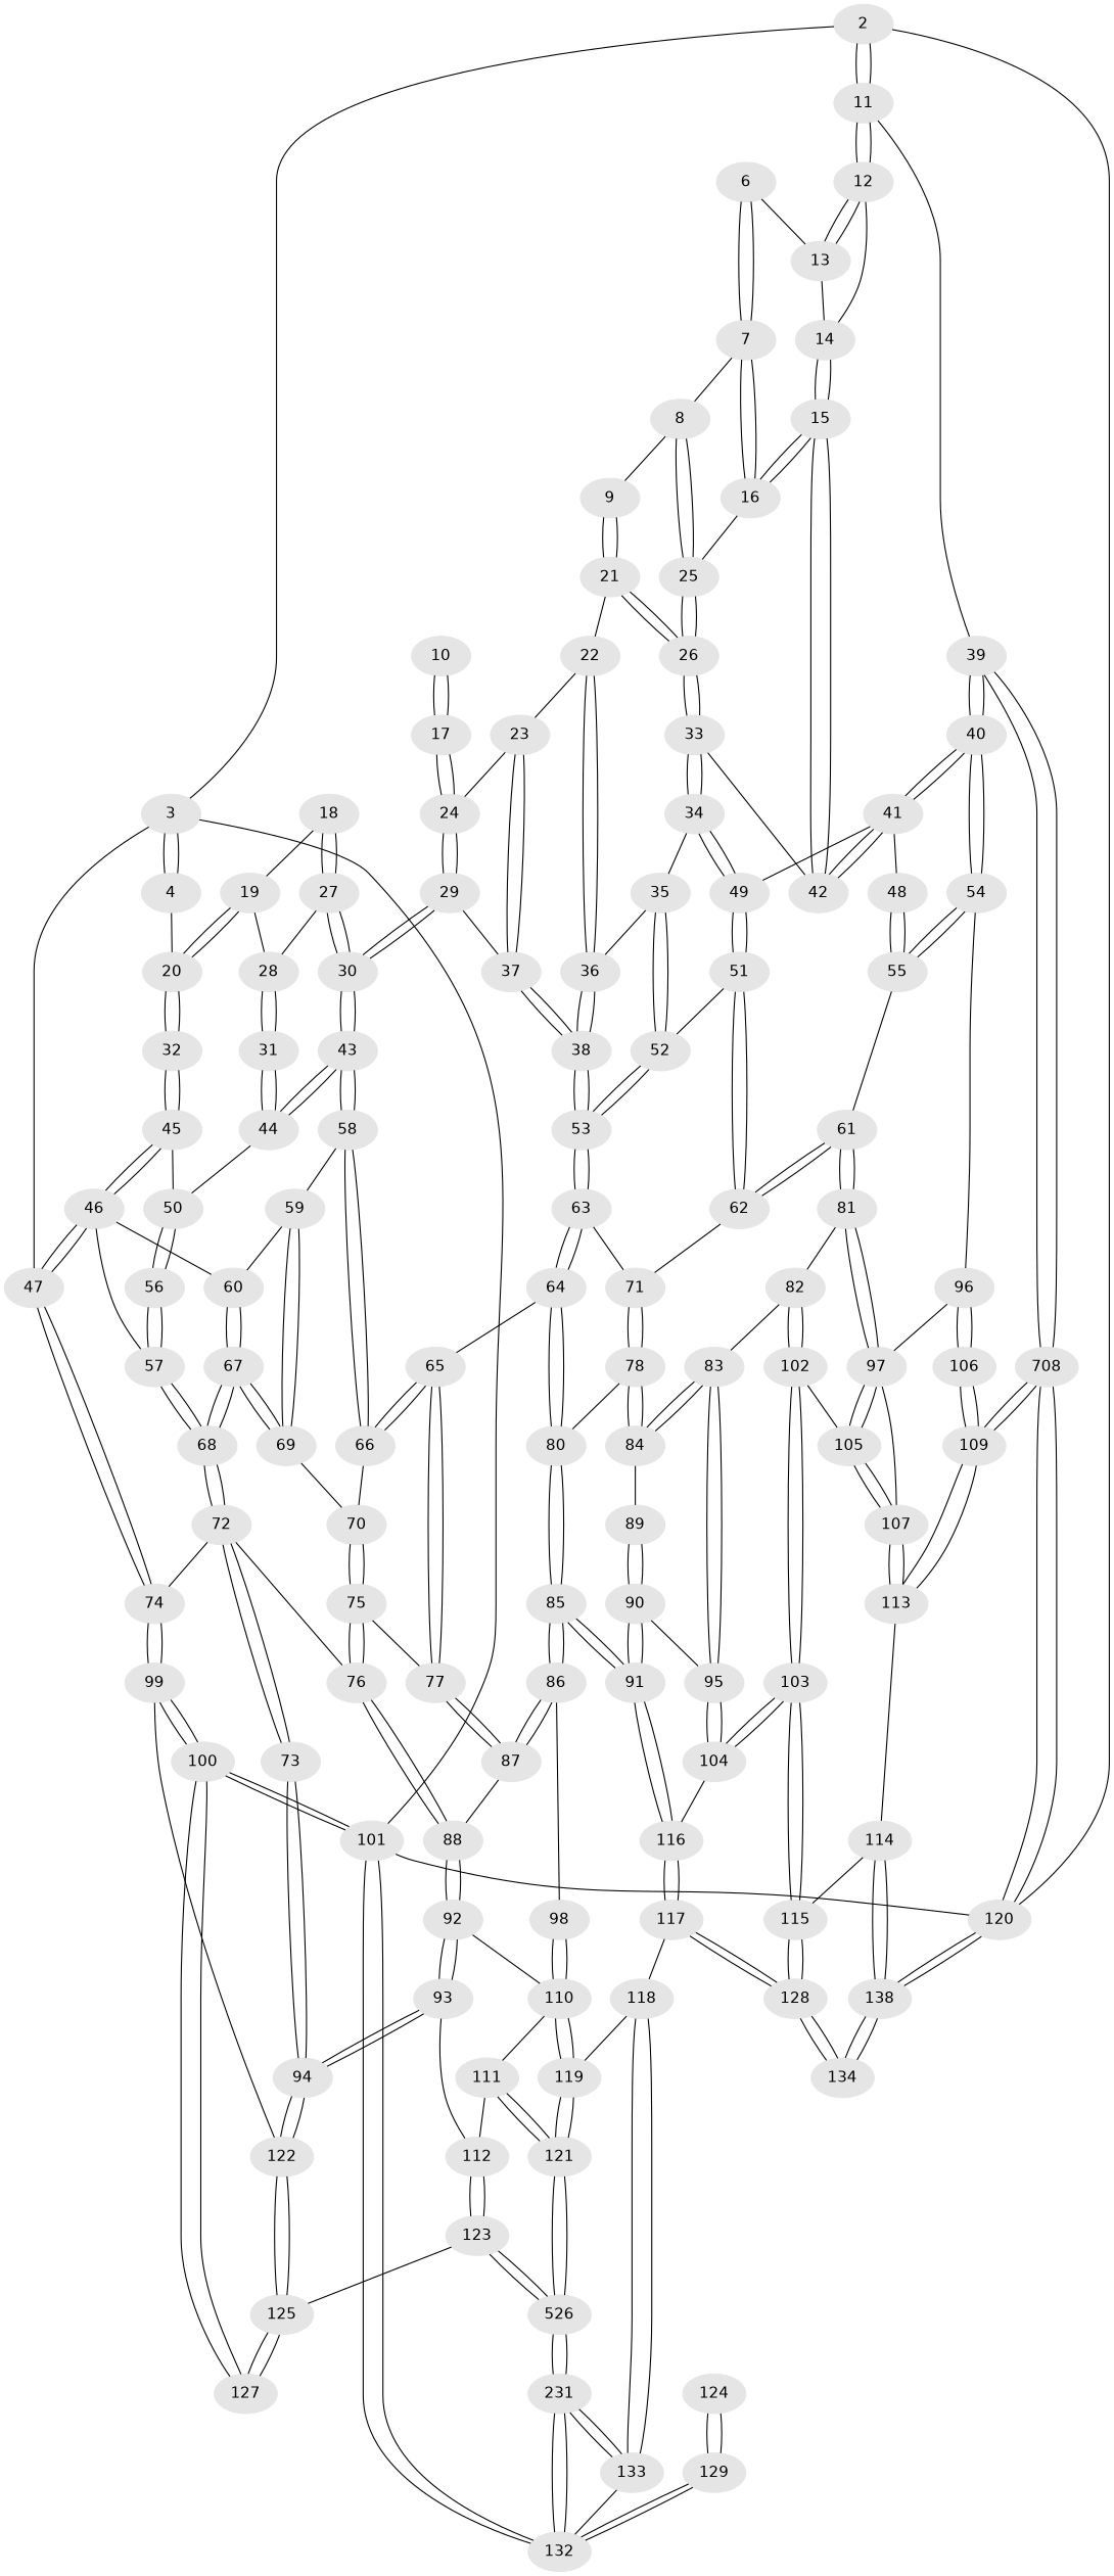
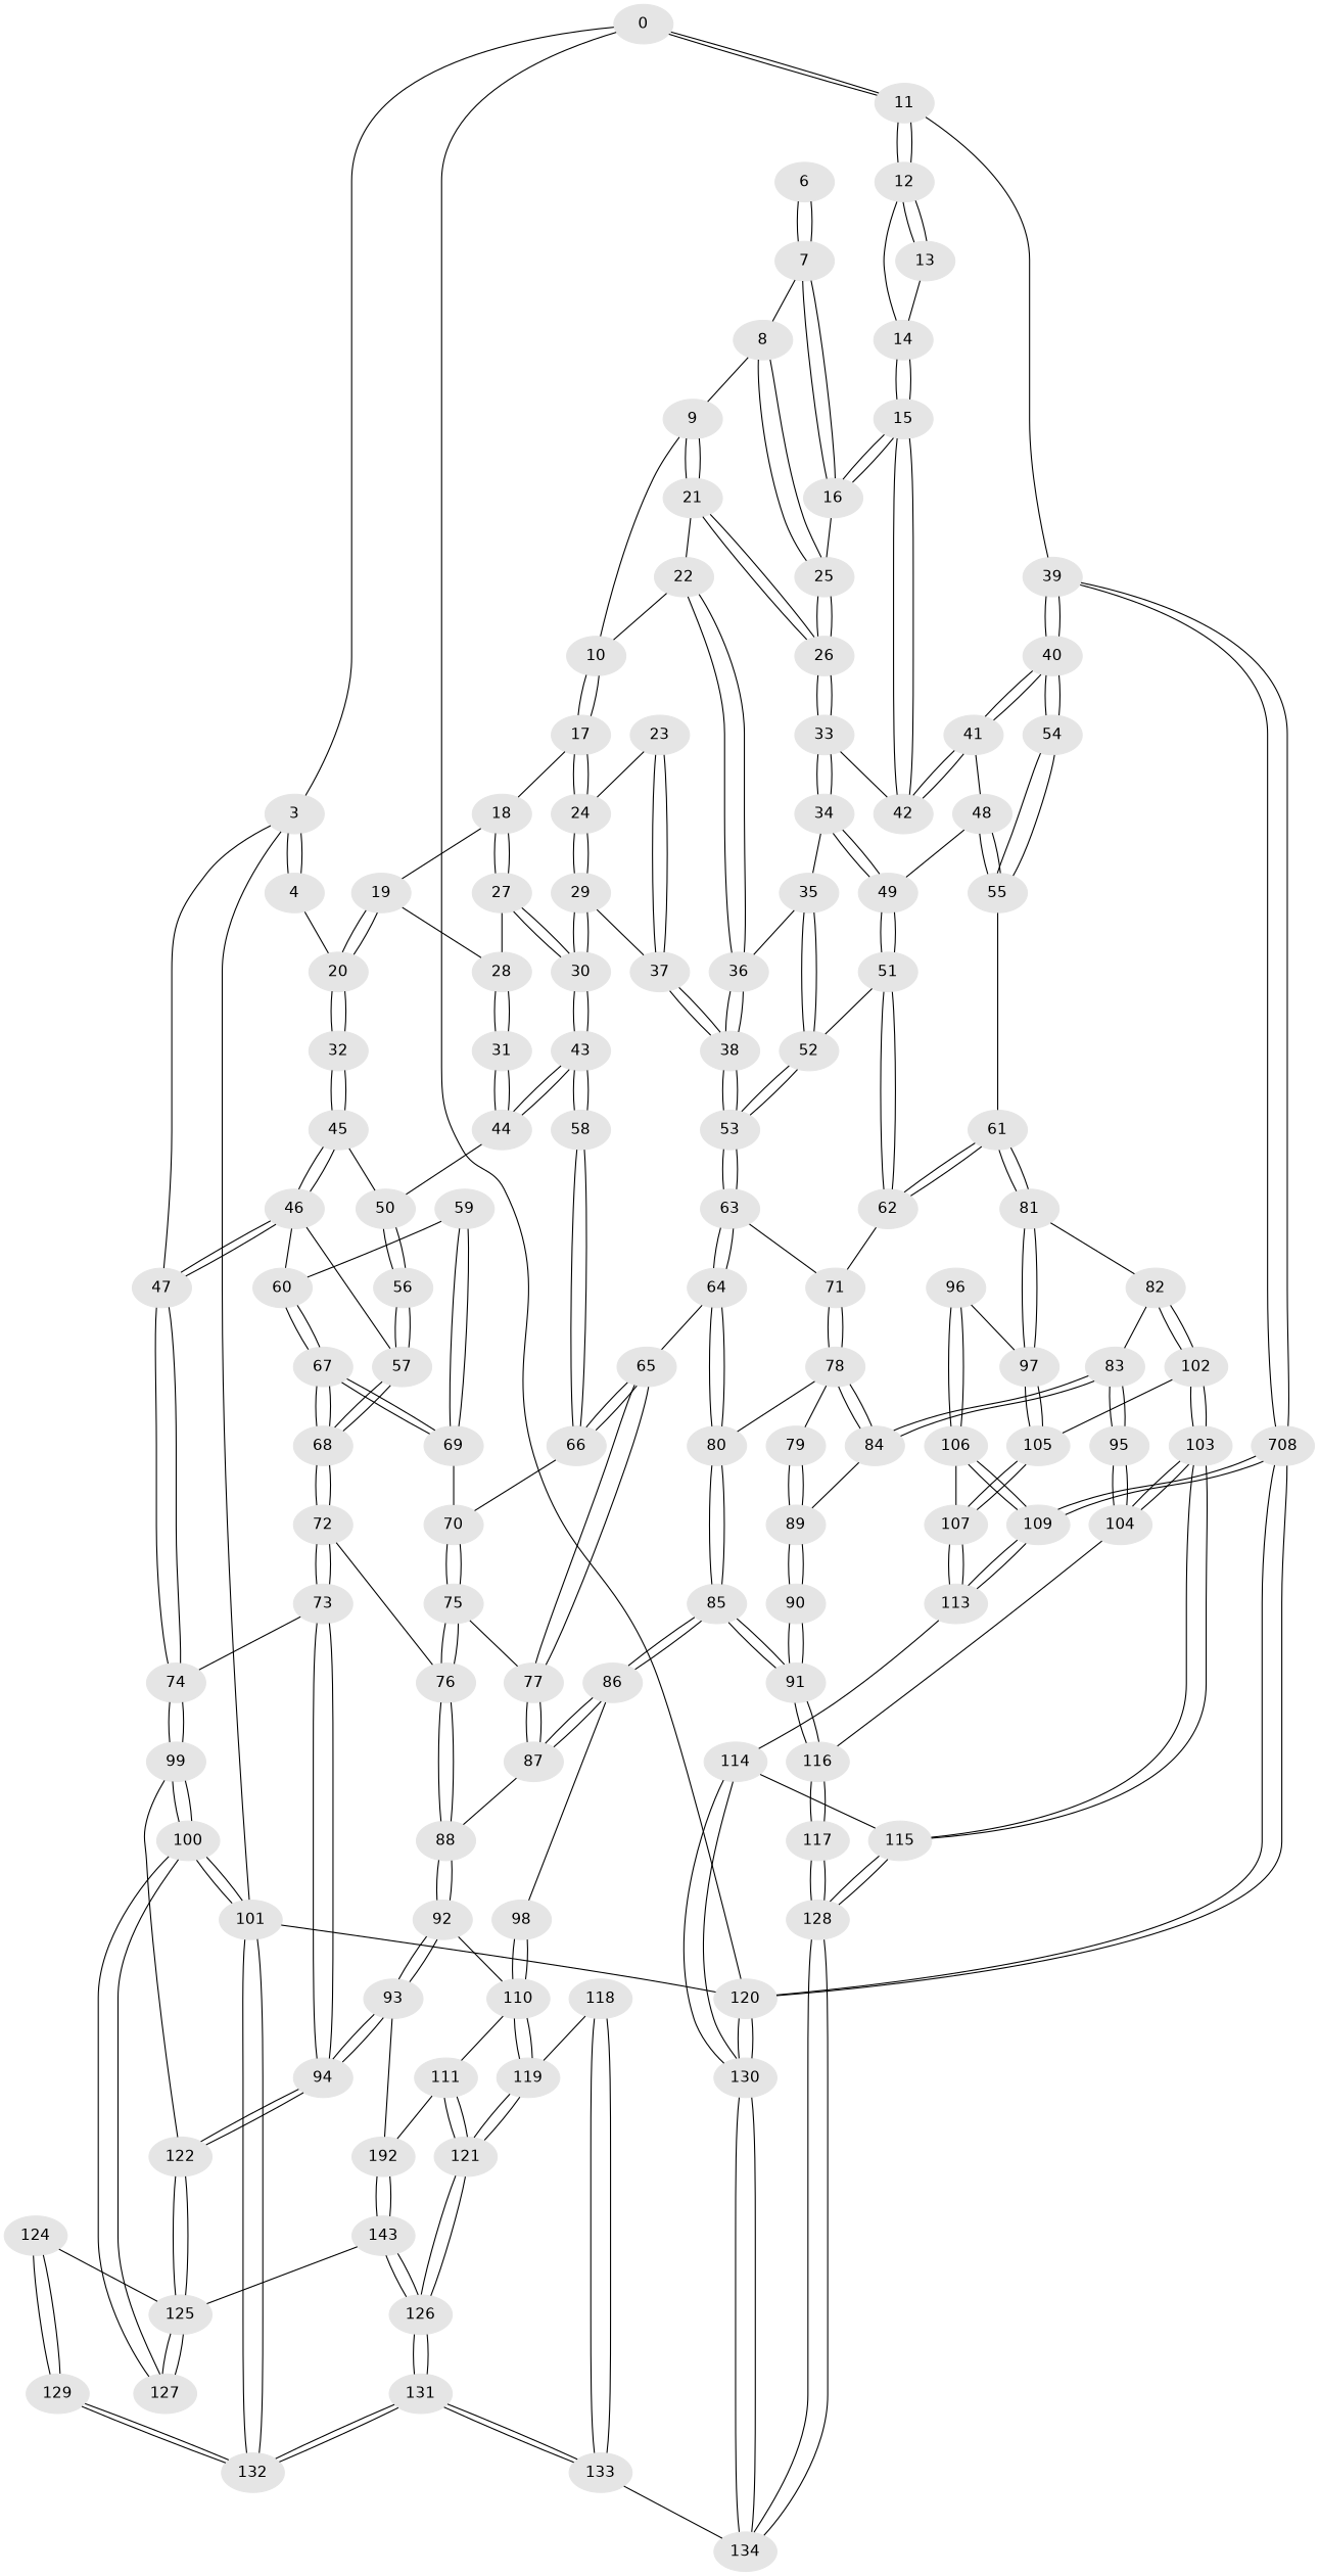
  graph {
    fontname="DejaVu Sans"
    node [color=gray90 fontname="DejaVu Sans" style=filled]
    edge [fontname="DejaVu Sans"]
-   2
+   2 [label=0]
    3
    11
    120
    6
    7
    13
    4
    47
    101
    12
    39
-   130 [label=138]
+   130
    20
    74
    132
    32
    10
    17
    8
    16
    14
    9
    25
    21
    26
    22
    18
    24
    40
    n31 [label=708]
    15
    42
    19
    27
    29
    28
    30
    31
    45
    23
    36
    33
    37
    38
    34
    43
    44
    58
    50
    46
    35
    49
    52
    51
    53
    63
    41
    54
    109
    48
    55
    96
    59
    66
    56
    57
    60
    68
    99
    61
    62
    71
    64
    97
    106
    81
    67
    72
    69
    70
    82
    78
    65
    80
    77
    85
    87
    75
    73
    76
+   79
    84
    94
    88
    122
    100
    92
    89
    90
    86
    91
    83
    102
    105
    95
    103
    104
    98
    116
    110
    93
    117
-   112
-   123
+   112 [label=192]
+   123 [label=143]
    125
    107
    111
    119
    127
    115
    128
    113
    114
    121
-   126 [label=526]
+   126
    134
    118
    133
-   131 [label=231]
+   131
    124
    129
    2 -- 3
    2 -- 11
    2 -- 11
    2 -- 120
    3 -- 4
    3 -- 4
    3 -- 47
    3 -- 101
    11 -- 12
    11 -- 12
    11 -- 39
    120 -- 130
    120 -- 130
    6 -- 7
    6 -- 7
-   6 -- 13
    7 -- 8
    7 -- 16
    7 -- 16
    13 -- 14
    4 -- 20
    47 -- 74
    47 -- 74
    101 -- 120
    101 -- 132
    101 -- 132
    12 -- 13
    12 -- 13
    12 -- 14
    39 -- 40
    39 -- 40
    39 -- n31
    39 -- n31
    130 -- 134
    130 -- 134
    20 -- 32
    20 -- 32
    74 -- 99
    74 -- 99
    32 -- 45
    32 -- 45
    10 -- 17
    10 -- 17
+   17 -- 18
    17 -- 24
    17 -- 24
    8 -- 9
    8 -- 25
    8 -- 25
    16 -- 25
    14 -- 15
    14 -- 15
+   9 -- 10
    9 -- 21
    9 -- 21
    25 -- 26
    25 -- 26
    21 -- 26
    21 -- 26
    21 -- 22
    26 -- 33
    26 -- 33
-   22 -- 23
+   22 -- 10
    22 -- 36
    22 -- 36
    18 -- 19
    18 -- 27
    18 -- 27
    24 -- 29
    24 -- 29
    40 -- 41
    40 -- 41
    40 -- 54
    40 -- 54
    n31 -- 120
    n31 -- 120
    n31 -- 109
    n31 -- 109
    15 -- 16
    15 -- 16
    15 -- 42
    15 -- 42
    19 -- 20
    19 -- 20
    19 -- 28
    27 -- 28
    27 -- 30
    27 -- 30
    29 -- 30
    29 -- 30
    29 -- 37
    28 -- 31
    28 -- 31
    30 -- 43
    30 -- 43
    31 -- 44
    31 -- 44
    45 -- 50
    45 -- 46
    45 -- 46
    23 -- 24
    23 -- 37
    23 -- 37
    36 -- 38
    36 -- 38
    33 -- 42
    33 -- 34
    33 -- 34
    37 -- 38
    37 -- 38
    38 -- 53
    38 -- 53
    34 -- 35
    34 -- 49
    34 -- 49
    43 -- 44
    43 -- 44
    43 -- 58
    43 -- 58
    44 -- 50
-   58 -- 59
    58 -- 66
    58 -- 66
    50 -- 56
    50 -- 56
    46 -- 47
    46 -- 47
    46 -- 57
    46 -- 60
    35 -- 36
    35 -- 52
    35 -- 52
    49 -- 51
    49 -- 51
    52 -- 53
    52 -- 53
    51 -- 52
    51 -- 62
    51 -- 62
    53 -- 63
    53 -- 63
    63 -- 71
    63 -- 64
    63 -- 64
    41 -- 42
    41 -- 42
    41 -- 48
    54 -- 55
    54 -- 55
-   54 -- 96
    109 -- 113
    109 -- 113
-   41 -- 49
+   48 -- 49
    48 -- 55
    48 -- 55
    55 -- 61
    96 -- 97
    96 -- 106
    96 -- 106
    59 -- 60
    59 -- 69
    59 -- 69
    66 -- 70
    56 -- 57
    56 -- 57
    57 -- 68
    57 -- 68
    60 -- 67
    60 -- 67
    68 -- 72
    68 -- 72
    99 -- 122
    99 -- 100
    99 -- 100
    61 -- 62
    61 -- 62
    61 -- 81
    61 -- 81
    62 -- 71
    71 -- 78
    71 -- 78
    64 -- 65
    64 -- 80
    64 -- 80
    97 -- 105
    97 -- 105
    106 -- 109
    106 -- 109
-   97 -- 107
+   106 -- 107
    81 -- 97
    81 -- 97
    81 -- 82
    67 -- 68
    67 -- 68
    67 -- 69
    67 -- 69
    72 -- 73
    72 -- 73
    72 -- 76
    69 -- 70
    70 -- 75
    70 -- 75
    82 -- 83
    82 -- 102
    82 -- 102
    78 -- 80
+   78 -- 79
    78 -- 84
    78 -- 84
    65 -- 66
    65 -- 66
    65 -- 77
    65 -- 77
    80 -- 85
    80 -- 85
    77 -- 87
    77 -- 87
    85 -- 86
    85 -- 86
    85 -- 91
    85 -- 91
    87 -- 88
    75 -- 77
    75 -- 76
    75 -- 76
-   72 -- 74
+   73 -- 74
    73 -- 94
    73 -- 94
    76 -- 88
    76 -- 88
+   79 -- 89
+   79 -- 89
    84 -- 89
    94 -- 122
    94 -- 122
    88 -- 92
    88 -- 92
    122 -- 125
    122 -- 125
    100 -- 101
    100 -- 101
    100 -- 127
    100 -- 127
    92 -- 110
    92 -- 93
    92 -- 93
    89 -- 90
    89 -- 90
    90 -- 91
    90 -- 91
-   90 -- 95
    86 -- 87
    86 -- 87
    86 -- 98
    91 -- 116
    91 -- 116
    83 -- 84
    83 -- 84
    83 -- 95
    83 -- 95
    102 -- 105
    102 -- 103
    102 -- 103
    105 -- 107
    105 -- 107
    95 -- 104
    95 -- 104
    103 -- 104
    103 -- 104
    103 -- 115
    103 -- 115
    104 -- 116
    98 -- 110
    98 -- 110
    116 -- 117
    116 -- 117
    110 -- 111
    110 -- 119
    110 -- 119
    93 -- 94
    93 -- 94
    93 -- 112
    117 -- 128
    117 -- 128
-   117 -- 118
    112 -- 123
    112 -- 123
    123 -- 125
    123 -- 126
    123 -- 126
    125 -- 127
    125 -- 127
    107 -- 113
    107 -- 113
    111 -- 112
    111 -- 121
    111 -- 121
    119 -- 121
    119 -- 121
    115 -- 128
    115 -- 128
    128 -- 134
    128 -- 134
    113 -- 114
    114 -- 130
    114 -- 130
    114 -- 115
    121 -- 126
    121 -- 126
    126 -- 131
    126 -- 131
    118 -- 119
    118 -- 133
    118 -- 133
-   133 -- 132
+   133 -- 134
    131 -- 132
    131 -- 132
    131 -- 133
    131 -- 133
+   124 -- 125
    124 -- 129
    124 -- 129
    129 -- 132
    129 -- 132
  }
